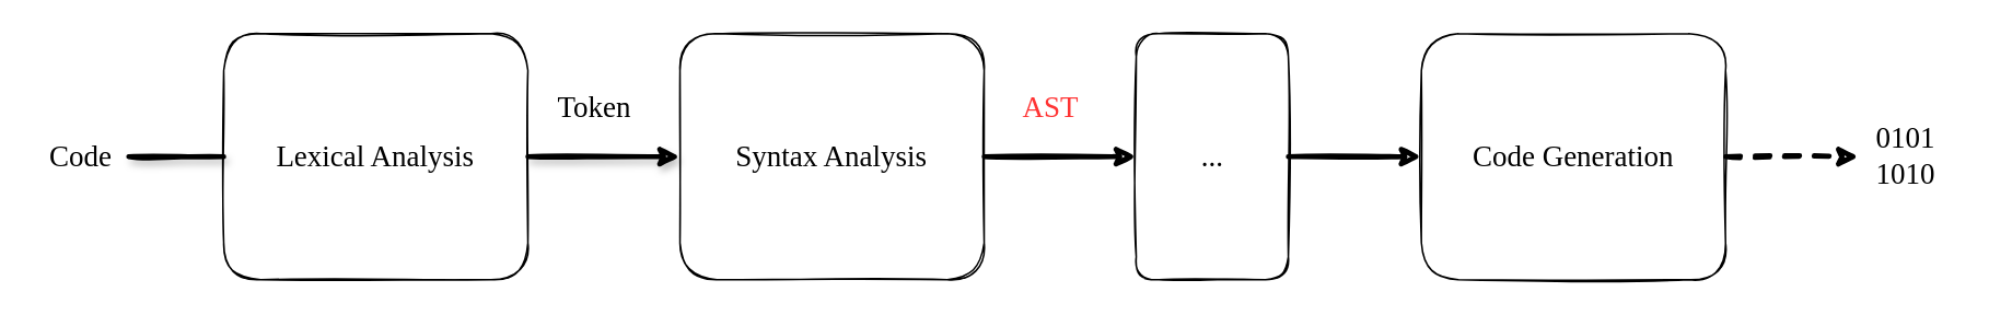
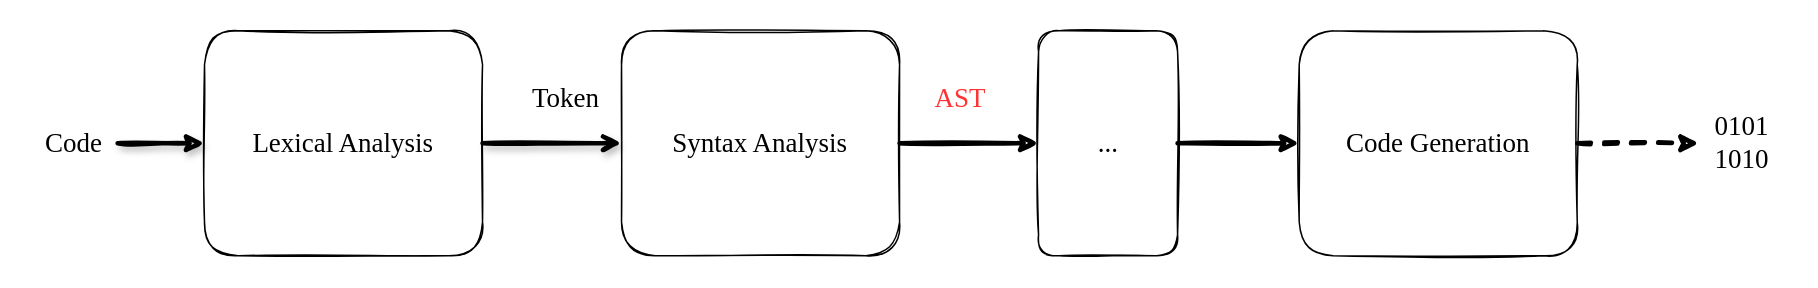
  <mxCell id="0" />
  <mxCell id="1" parent="0" />
  <mxCell id="2" value="" style="group" vertex="1" connectable="0" parent="1"><mxGeometry x="20" y="20" width="1170" height="150" as="geometry" /></mxCell>
  <mxCell id="3" value="Lexical Analysis" style="rounded=1;whiteSpace=wrap;html=1;sketch=1;glass=0;shadow=0;fontFamily=Comic Sans MS;fontSize=18;" vertex="1" parent="2"><mxGeometry x="115.842" width="185.347" height="150" as="geometry" /></mxCell>
  <mxCell id="4" value="Syntax Analysis" style="rounded=1;whiteSpace=wrap;html=1;sketch=1;glass=0;shadow=0;fontFamily=Comic Sans MS;fontSize=18;" vertex="1" parent="2"><mxGeometry x="393.861" width="185.347" height="150" as="geometry" /></mxCell>
- <mxCell id="5" style="edgeStyle=orthogonalEdgeStyle;rounded=1;sketch=1;orthogonalLoop=1;jettySize=auto;html=1;entryX=0;entryY=0.5;entryDx=0;entryDy=0;shadow=1;strokeWidth=3;fontFamily=Comic Sans MS;fontSize=18;" edge="1" parent="2" source="3" target="4"><mxGeometry relative="1" as="geometry" /></mxCell>
- <mxCell id="6" style="edgeStyle=orthogonalEdgeStyle;rounded=1;sketch=1;orthogonalLoop=1;jettySize=auto;html=1;exitX=1;exitY=0.5;exitDx=0;exitDy=0;entryX=0;entryY=0.5;entryDx=0;entryDy=0;shadow=1;strokeWidth=3;fontFamily=Comic Sans MS;fontSize=18;endArrow=none;" edge="1" parent="2" source="7" target="3"><mxGeometry relative="1" as="geometry" /></mxCell>
+ <mxCell id="5" style="edgeStyle=orthogonalEdgeStyle;rounded=1;sketch=1;orthogonalLoop=1;jettySize=auto;html=1;entryX=0;entryY=0.5;entryDx=0;entryDy=0;shadow=1;strokeWidth=3;fontFamily=Comic Sans MS;fontSize=18;endArrow=open;" edge="1" parent="2" source="3" target="4"><mxGeometry relative="1" as="geometry" /></mxCell>
+ <mxCell id="6" style="edgeStyle=orthogonalEdgeStyle;rounded=1;sketch=1;orthogonalLoop=1;jettySize=auto;html=1;exitX=1;exitY=0.5;exitDx=0;exitDy=0;entryX=0;entryY=0.5;entryDx=0;entryDy=0;shadow=1;strokeWidth=3;fontFamily=Comic Sans MS;fontSize=18;" edge="1" parent="2" source="7" target="3"><mxGeometry relative="1" as="geometry" /></mxCell>
  <mxCell id="7" value="Code" style="text;html=1;strokeColor=none;fillColor=none;align=center;verticalAlign=middle;whiteSpace=wrap;rounded=0;shadow=0;glass=0;sketch=1;fontFamily=Comic Sans MS;fontSize=18;" vertex="1" parent="2"><mxGeometry y="60" width="57.921" height="30" as="geometry" /></mxCell>
- <mxCell id="8" value="Token" style="text;html=1;strokeColor=none;fillColor=none;align=center;verticalAlign=middle;whiteSpace=wrap;rounded=0;shadow=0;glass=0;sketch=1;fontFamily=Comic Sans MS;fontSize=18;" vertex="1" parent="2"><mxGeometry x="312.772" y="30" width="57.921" height="30" as="geometry" /></mxCell>
+ <mxCell id="8" value="Token" style="text;html=1;strokeColor=none;fillColor=none;align=center;verticalAlign=middle;whiteSpace=wrap;rounded=0;shadow=0;glass=0;sketch=1;fontFamily=Comic Sans MS;fontSize=18;" vertex="1" parent="2"><mxGeometry x="327.772" y="30" width="57.921" height="30" as="geometry" /></mxCell>
  <mxCell id="9" value="..." style="rounded=1;whiteSpace=wrap;html=1;sketch=1;glass=0;shadow=0;fontFamily=Comic Sans MS;fontSize=18;" vertex="1" parent="2"><mxGeometry x="671.881" width="92.673" height="150" as="geometry" /></mxCell>
  <mxCell id="10" style="edgeStyle=orthogonalEdgeStyle;rounded=1;sketch=1;orthogonalLoop=1;jettySize=auto;html=1;exitX=1;exitY=0.5;exitDx=0;exitDy=0;entryX=0;entryY=0.5;entryDx=0;entryDy=0;shadow=0;strokeWidth=3;fontFamily=Comic Sans MS;fontSize=18;" edge="1" parent="2" source="4" target="9"><mxGeometry relative="1" as="geometry" /></mxCell>
  <mxCell id="11" value="AST" style="text;html=1;strokeColor=none;fillColor=none;align=center;verticalAlign=middle;whiteSpace=wrap;rounded=0;shadow=0;glass=0;sketch=1;fontFamily=Comic Sans MS;fontSize=18;fontColor=#FF3333;" vertex="1" parent="2"><mxGeometry x="590.792" y="30" width="57.921" height="30" as="geometry" /></mxCell>
  <mxCell id="12" value="Code Generation" style="rounded=1;whiteSpace=wrap;html=1;sketch=1;glass=0;shadow=0;fontFamily=Comic Sans MS;fontSize=18;" vertex="1" parent="2"><mxGeometry x="845.644" width="185.347" height="150" as="geometry" /></mxCell>
  <mxCell id="13" style="edgeStyle=orthogonalEdgeStyle;rounded=1;sketch=1;orthogonalLoop=1;jettySize=auto;html=1;exitX=1;exitY=0.5;exitDx=0;exitDy=0;entryX=0;entryY=0.5;entryDx=0;entryDy=0;shadow=0;strokeWidth=3;fontFamily=Comic Sans MS;fontSize=18;fontColor=#FF3333;" edge="1" parent="2" source="9" target="12"><mxGeometry relative="1" as="geometry" /></mxCell>
  <mxCell id="14" value="0101&lt;br&gt;1010" style="text;html=1;strokeColor=none;fillColor=none;align=center;verticalAlign=middle;whiteSpace=wrap;rounded=0;shadow=0;glass=0;sketch=1;fontFamily=Comic Sans MS;fontSize=18;" vertex="1" parent="2"><mxGeometry x="1112.079" y="60" width="57.921" height="30" as="geometry" /></mxCell>
  <mxCell id="15" style="edgeStyle=orthogonalEdgeStyle;rounded=1;sketch=1;orthogonalLoop=1;jettySize=auto;html=1;exitX=1;exitY=0.5;exitDx=0;exitDy=0;entryX=0;entryY=0.5;entryDx=0;entryDy=0;shadow=0;strokeWidth=3;fontFamily=Comic Sans MS;fontSize=18;fontColor=#FF3333;dashed=1;" edge="1" parent="2" source="12" target="14"><mxGeometry relative="1" as="geometry" /></mxCell>
